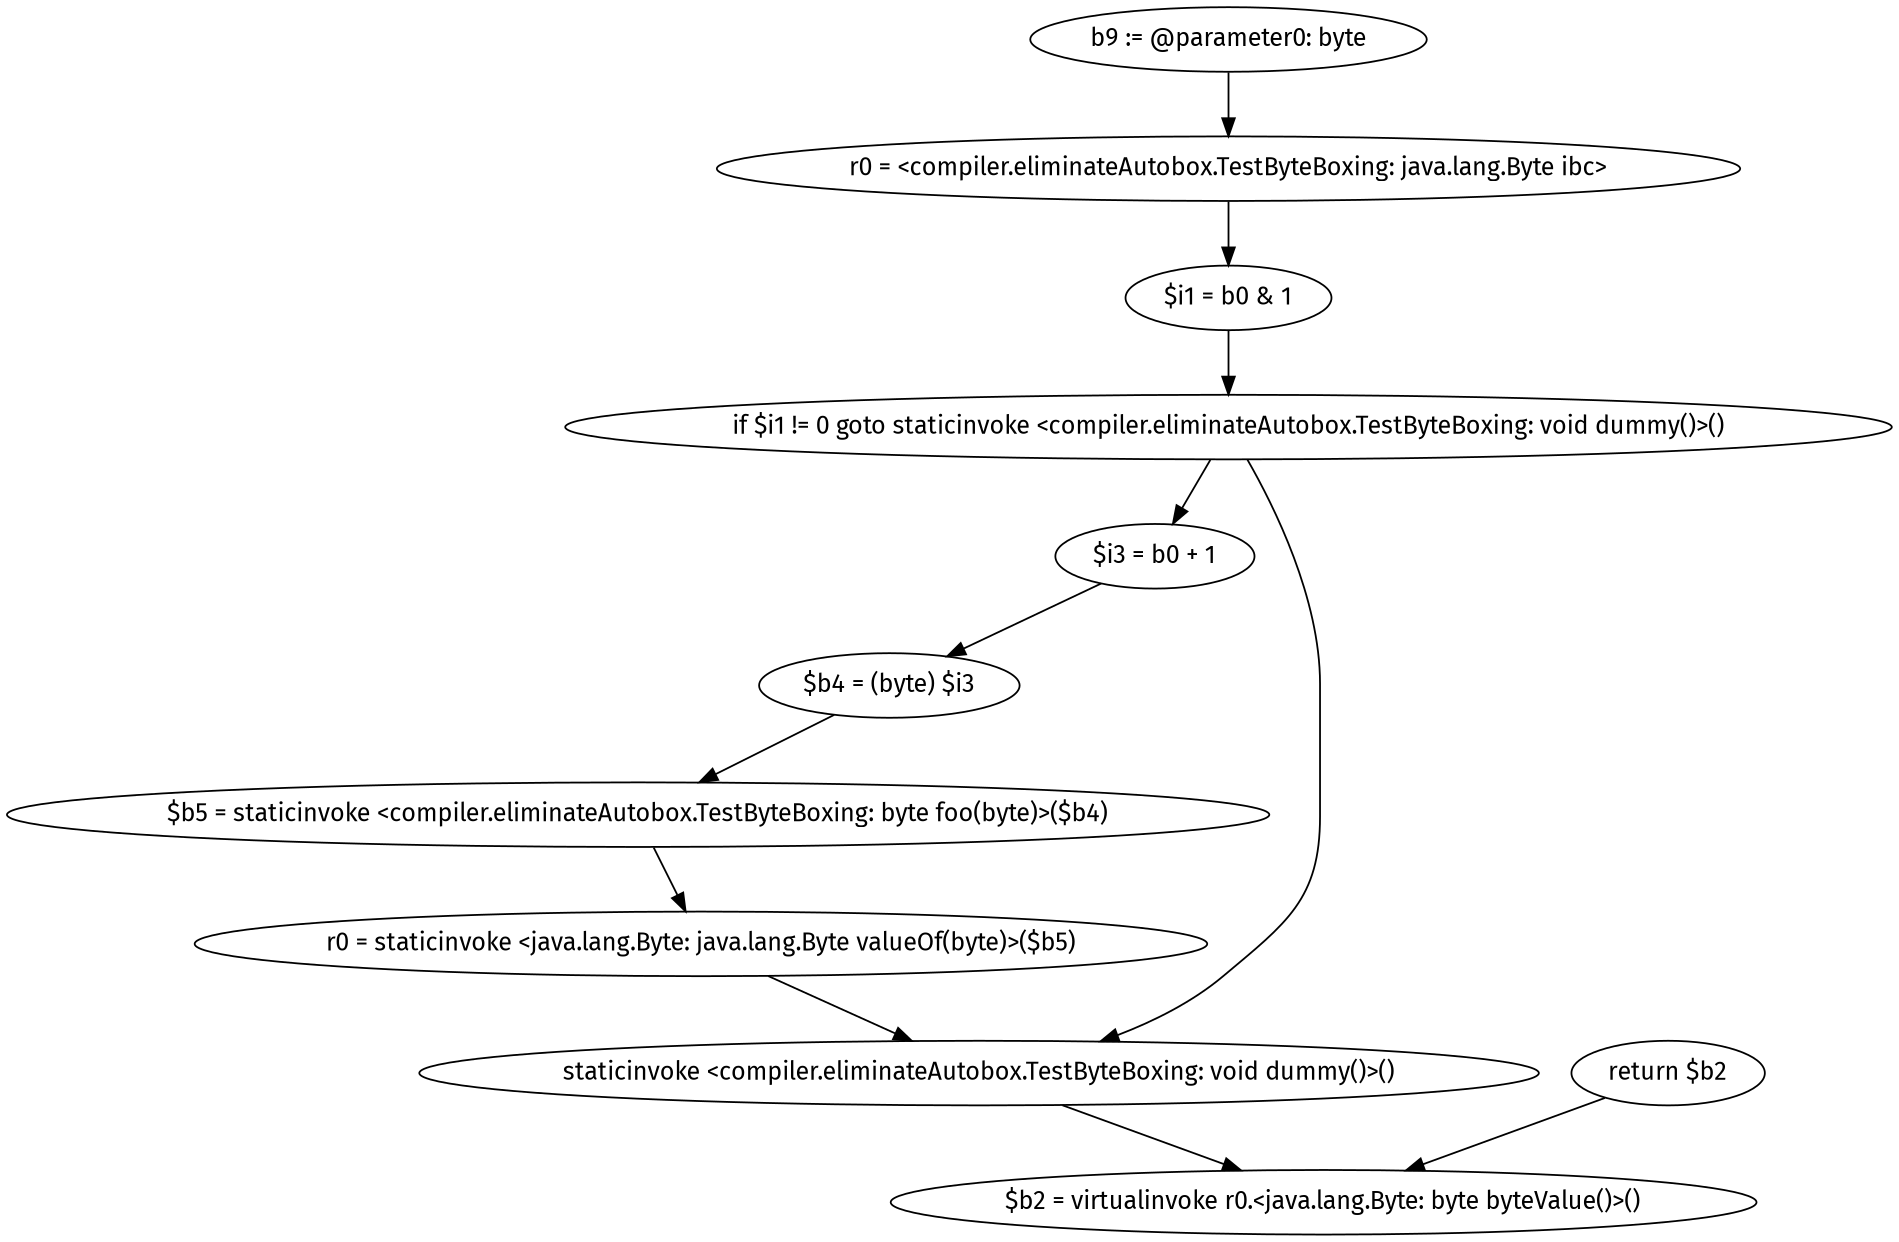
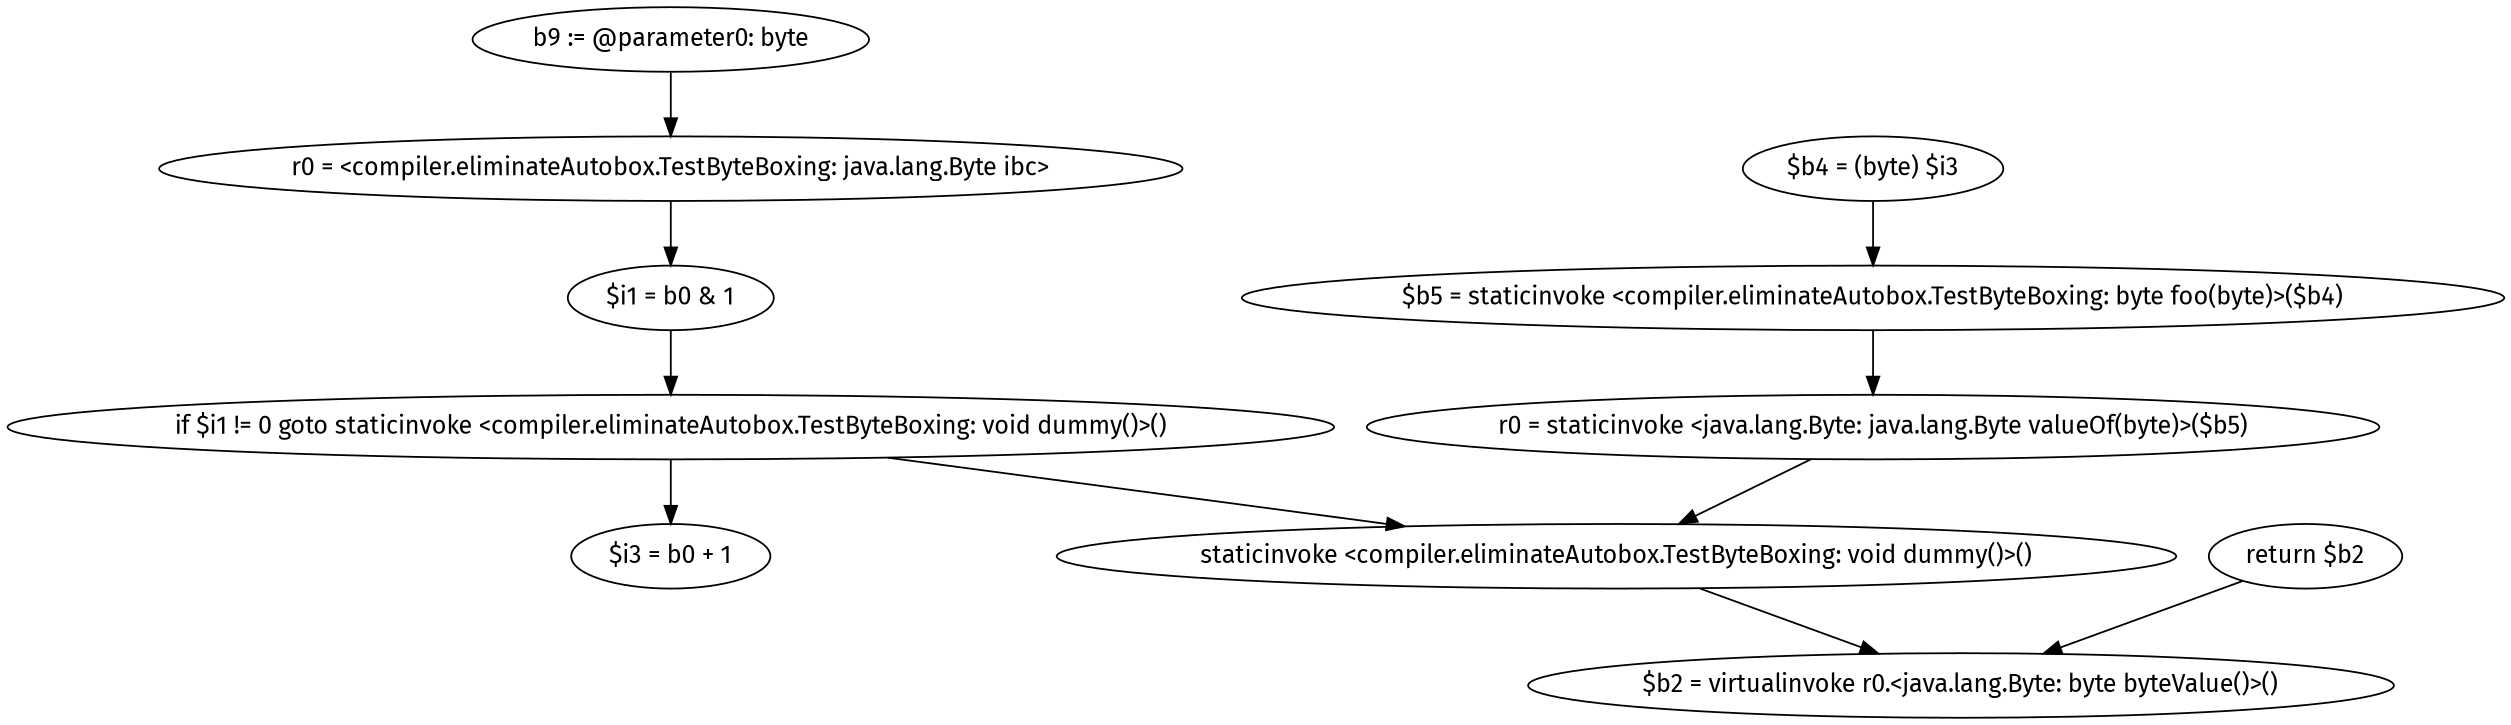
  digraph {
    fontname="Fira Sans"
    node [fontname="Fira Sans"]
    edge [fontname="Fira Sans"]
    n1 [label="b9 := @parameter0: byte"]
    "r0 = <compiler.eliminateAutobox.TestByteBoxing: java.lang.Byte ibc>"
    "$i1 = b0 & 1"
    "if $i1 != 0 goto staticinvoke <compiler.eliminateAutobox.TestByteBoxing: void dummy()>()"
    "$i3 = b0 + 1"
    "staticinvoke <compiler.eliminateAutobox.TestByteBoxing: void dummy()>()"
    "$b4 = (byte) $i3"
    "$b2 = virtualinvoke r0.<java.lang.Byte: byte byteValue()>()"
    "$b5 = staticinvoke <compiler.eliminateAutobox.TestByteBoxing: byte foo(byte)>($b4)"
    "r0 = staticinvoke <java.lang.Byte: java.lang.Byte valueOf(byte)>($b5)"
    "return $b2"
    n1 -> "r0 = <compiler.eliminateAutobox.TestByteBoxing: java.lang.Byte ibc>"
    "r0 = <compiler.eliminateAutobox.TestByteBoxing: java.lang.Byte ibc>" -> "$i1 = b0 & 1"
    "$i1 = b0 & 1" -> "if $i1 != 0 goto staticinvoke <compiler.eliminateAutobox.TestByteBoxing: void dummy()>()"
    "if $i1 != 0 goto staticinvoke <compiler.eliminateAutobox.TestByteBoxing: void dummy()>()" -> "$i3 = b0 + 1"
    "if $i1 != 0 goto staticinvoke <compiler.eliminateAutobox.TestByteBoxing: void dummy()>()" -> "staticinvoke <compiler.eliminateAutobox.TestByteBoxing: void dummy()>()"
-   "$i3 = b0 + 1" -> "$b4 = (byte) $i3"
    "staticinvoke <compiler.eliminateAutobox.TestByteBoxing: void dummy()>()" -> "$b2 = virtualinvoke r0.<java.lang.Byte: byte byteValue()>()"
    "$b4 = (byte) $i3" -> "$b5 = staticinvoke <compiler.eliminateAutobox.TestByteBoxing: byte foo(byte)>($b4)"
    "$b5 = staticinvoke <compiler.eliminateAutobox.TestByteBoxing: byte foo(byte)>($b4)" -> "r0 = staticinvoke <java.lang.Byte: java.lang.Byte valueOf(byte)>($b5)"
    "r0 = staticinvoke <java.lang.Byte: java.lang.Byte valueOf(byte)>($b5)" -> "staticinvoke <compiler.eliminateAutobox.TestByteBoxing: void dummy()>()"
    "return $b2" -> "$b2 = virtualinvoke r0.<java.lang.Byte: byte byteValue()>()"
  }
